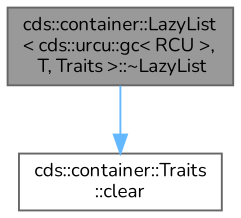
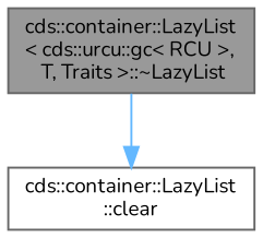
  digraph {
    rankdir=TB
    fontname=Nunito
    node [fontname=Nunito fontsize=10 shape=box style=filled]
    n1 [color=gray40 fillcolor=grey60 fontcolor=black height=0.2 label="cds::container::LazyList\l\< cds::urcu::gc\< RCU \>,\l T, Traits \>::~LazyList" width=0.4]
-   n2 [color=grey40 fillcolor=white height=0.2 label="cds::container::Traits\l::clear" width=0.4]
+   n2 [color=grey40 fillcolor=white height=0.2 label="cds::container::LazyList\l::clear" width=0.4]
    n1 -> n2 [color=steelblue1 fontname=Nunito fontsize=10 labelfontname=Helvetica labelfontsize=10 style=solid]
  }
